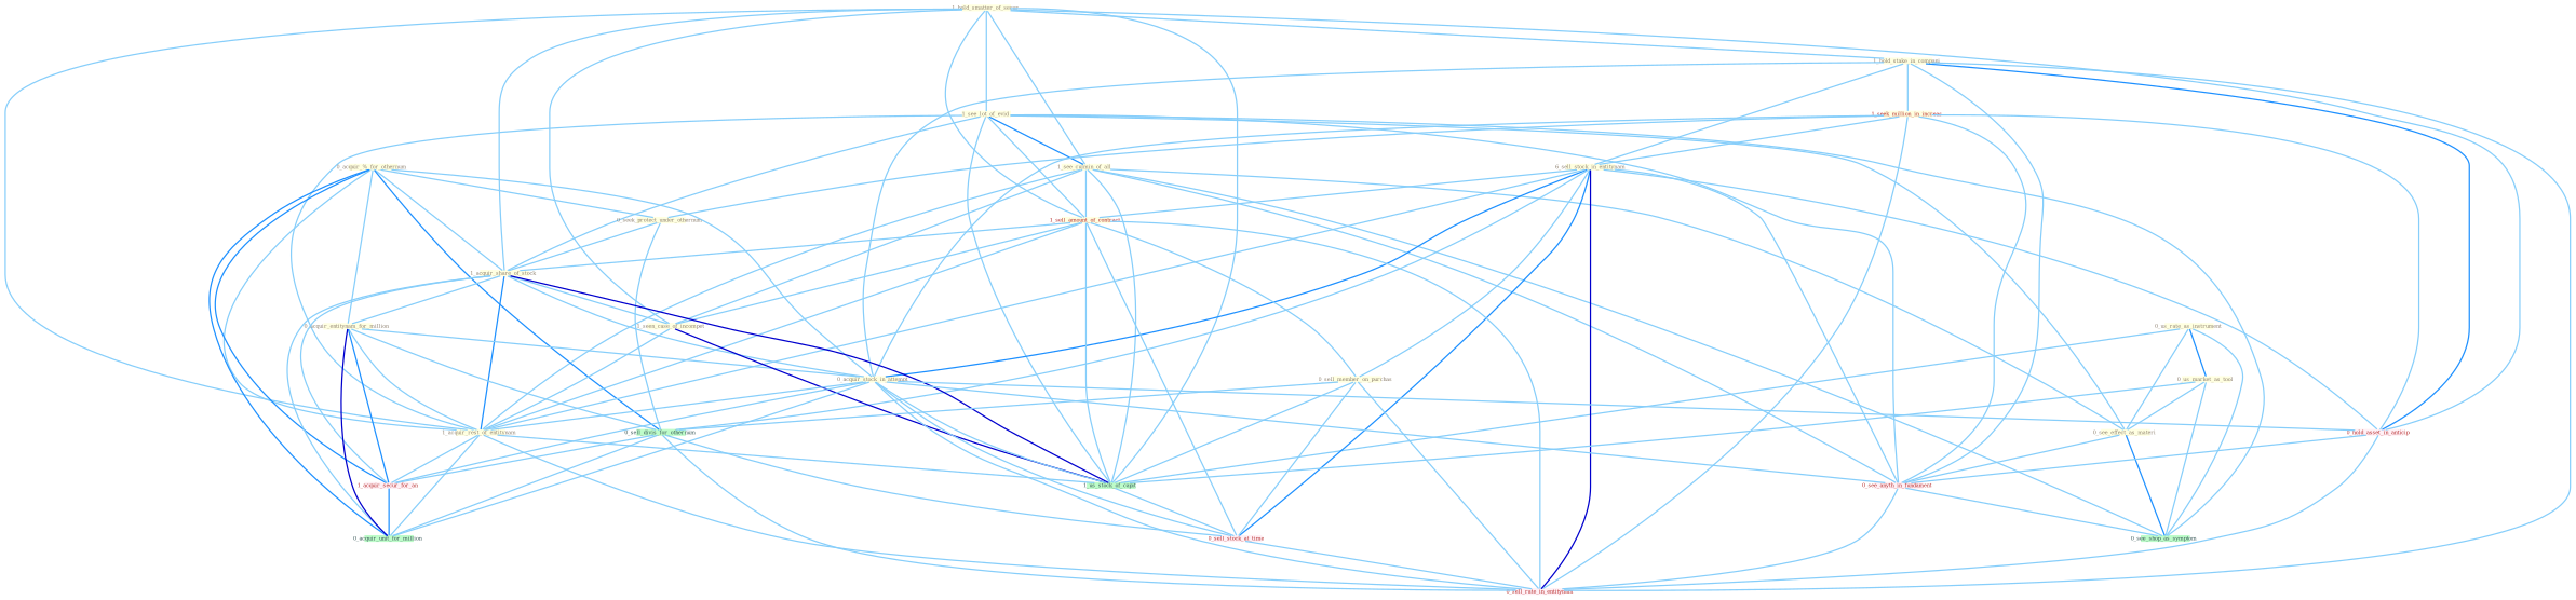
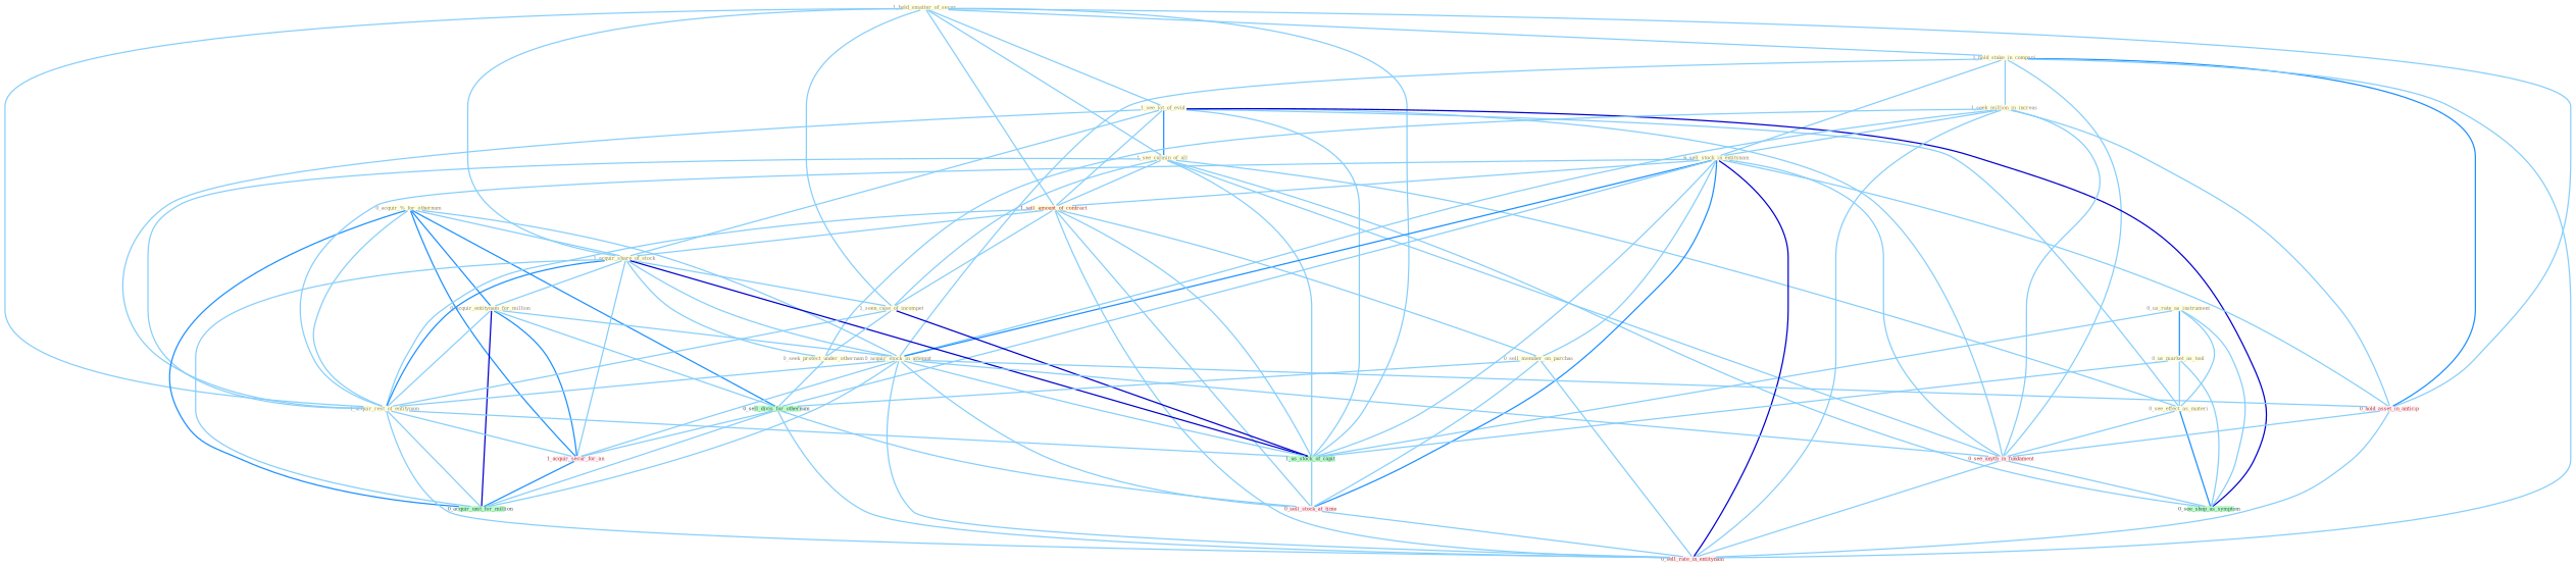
  graph {
    node [color="#ffffe0" fixedsize=true fontcolor="#8b7d6b" fontsize=4 shape=polygon style=filled]
    edge [color="#87cefa" w=1]
    "1_hold_smatter_of_secur " [height=.06 width=.5]
    "1_hold_stake_in_compani " [height=.06 width=.5]
    "1_see_lot_of_evid " [height=.06 width=.5]
    "1_see_culmin_of_all " [height=.06 width=.5]
-   "1_seek_million_in_increas " [fontcolor="#b22222" height=.06 width=.5]
+   "1_seek_million_in_increas " [height=.06 width=.5]
    "0_us_rate_as_instrument " [height=.06 width=.5]
    "0_acquir_%_for_othernum " [height=.06 width=.5]
    n8 [height=.06 label="6_sell_stock_in_entitynam" width=.5]
    "0_seek_protect_under_othernum " [height=.06 width=.5]
    "1_sell_amount_of_contract " [fontcolor="#b22222" height=.06 width=.5]
    "1_acquir_share_of_stock " [height=.06 width=.5]
    "0_us_market_as_tool " [height=.06 width=.5]
    "0_acquir_entitynam_for_million " [height=.06 width=.5]
    "1_seen_case_of_incompet " [height=.06 width=.5]
    "0_acquir_stock_in_attempt " [height=.06 width=.5]
    "0_see_effect_as_materi " [height=.06 width=.5]
    "0_sell_member_on_purchas " [height=.06 width=.5]
    "1_acquir_rest_of_entitynam " [height=.06 width=.5]
    "1_acquir_secur_for_an " [color="#fff0f5" fontcolor="#b22222" height=.06 width=.5]
    "0_hold_asset_in_anticip " [color="#fff0f5" fontcolor="#b22222" height=.06 width=.5]
    "0_sell_stock_at_time " [color="#fff0f5" fontcolor="#b22222" height=.06 width=.5]
    "0_see_anyth_in_fundament " [color="#fff0f5" fontcolor="#b22222" height=.06 width=.5]
    n23 [color="#fff0f5" fontcolor="#b22222" height=.06 label="0_sell_rate_in_entitynam" width=.5]
    "1_us_stock_of_capit " [color="#BDFCC9" fontcolor="#2f4f4f" height=.06 width=.5]
    "0_see_shop_as_symptom " [color="#BDFCC9" fontcolor="#2f4f4f" height=.06 width=.5]
    "0_sell_divis_for_othernum " [color="#BDFCC9" fontcolor="#2f4f4f" height=.06 width=.5]
    "0_acquir_unit_for_million " [color="#BDFCC9" fontcolor="#2f4f4f" height=.06 width=.5]
    subgraph sub_1 {
      "1_hold_smatter_of_secur "
      "1_hold_stake_in_compani "
      "1_see_lot_of_evid "
      "1_see_culmin_of_all "
      "1_seek_million_in_increas "
      "0_us_rate_as_instrument "
      "0_acquir_%_for_othernum "
      n8
      "0_seek_protect_under_othernum "
      "1_sell_amount_of_contract "
      "1_acquir_share_of_stock "
      "0_us_market_as_tool "
      "0_acquir_entitynam_for_million "
      "1_seen_case_of_incompet "
      "0_acquir_stock_in_attempt "
      "0_see_effect_as_materi "
      "0_sell_member_on_purchas "
      "1_acquir_rest_of_entitynam "
    }
    subgraph sub_2 {
      "1_acquir_secur_for_an "
      "0_hold_asset_in_anticip "
      "0_sell_stock_at_time "
      "0_see_anyth_in_fundament "
      n23
    }
    "1_hold_smatter_of_secur " -- "1_hold_stake_in_compani "
    "1_hold_smatter_of_secur " -- "1_see_lot_of_evid "
    "1_hold_smatter_of_secur " -- "1_see_culmin_of_all "
    "1_hold_smatter_of_secur " -- "1_sell_amount_of_contract "
    "1_hold_smatter_of_secur " -- "1_acquir_share_of_stock "
    "1_hold_smatter_of_secur " -- "1_seen_case_of_incompet "
    "1_hold_smatter_of_secur " -- "1_acquir_rest_of_entitynam "
    "1_hold_smatter_of_secur " -- "0_hold_asset_in_anticip "
    "1_hold_smatter_of_secur " -- "1_us_stock_of_capit "
    "1_hold_stake_in_compani " -- "1_seek_million_in_increas "
    "1_hold_stake_in_compani " -- n8
    "1_hold_stake_in_compani " -- "0_acquir_stock_in_attempt "
    "1_hold_stake_in_compani " -- "0_hold_asset_in_anticip " [color="#1e90ff" w=2]
    "1_hold_stake_in_compani " -- "0_see_anyth_in_fundament "
    "1_hold_stake_in_compani " -- n23
    "1_see_lot_of_evid " -- "1_see_culmin_of_all " [color="#1e90ff" w=2]
    "1_see_lot_of_evid " -- "1_sell_amount_of_contract "
    "1_see_lot_of_evid " -- "1_acquir_share_of_stock "
    "1_see_lot_of_evid " -- "0_see_effect_as_materi "
    "1_see_lot_of_evid " -- "1_acquir_rest_of_entitynam "
    "1_see_lot_of_evid " -- "0_see_anyth_in_fundament "
    "1_see_lot_of_evid " -- "1_us_stock_of_capit "
-   "1_see_lot_of_evid " -- "0_see_shop_as_symptom "
+   "1_see_lot_of_evid " -- "0_see_shop_as_symptom " [color="#0000cd"]
    "1_see_culmin_of_all " -- "1_sell_amount_of_contract "
    "1_see_culmin_of_all " -- "1_seen_case_of_incompet "
    "1_see_culmin_of_all " -- "0_see_effect_as_materi "
    "1_see_culmin_of_all " -- "1_acquir_rest_of_entitynam "
    "1_see_culmin_of_all " -- "0_see_anyth_in_fundament "
    "1_see_culmin_of_all " -- "1_us_stock_of_capit "
    "1_see_culmin_of_all " -- "0_see_shop_as_symptom "
    "1_seek_million_in_increas " -- n8
    "1_seek_million_in_increas " -- "0_seek_protect_under_othernum "
    "1_seek_million_in_increas " -- "0_acquir_stock_in_attempt "
    "1_seek_million_in_increas " -- "0_hold_asset_in_anticip "
    "1_seek_million_in_increas " -- "0_see_anyth_in_fundament "
    "1_seek_million_in_increas " -- n23
    "0_us_rate_as_instrument " -- "0_us_market_as_tool " [color="#1e90ff" w=2]
    "0_us_rate_as_instrument " -- "0_see_effect_as_materi "
    "0_us_rate_as_instrument " -- "1_us_stock_of_capit "
    "0_us_rate_as_instrument " -- "0_see_shop_as_symptom "
-   "0_acquir_%_for_othernum " -- "0_seek_protect_under_othernum "
+   "1_seen_case_of_incompet " -- "0_seek_protect_under_othernum "
    "0_acquir_%_for_othernum " -- "1_acquir_share_of_stock "
-   "0_acquir_%_for_othernum " -- "0_acquir_entitynam_for_million " [w=2]
+   "0_acquir_%_for_othernum " -- "0_acquir_entitynam_for_million " [color="#1e90ff" w=2]
    "0_acquir_%_for_othernum " -- "0_acquir_stock_in_attempt "
    "0_acquir_%_for_othernum " -- "1_acquir_rest_of_entitynam "
    "0_acquir_%_for_othernum " -- "1_acquir_secur_for_an " [color="#1e90ff" w=2]
    "0_acquir_%_for_othernum " -- "0_sell_divis_for_othernum " [color="#1e90ff" w=2]
    "0_acquir_%_for_othernum " -- "0_acquir_unit_for_million " [color="#1e90ff" w=2]
    n8 -- "1_sell_amount_of_contract "
    n8 -- "0_acquir_stock_in_attempt " [color="#1e90ff" w=2]
    n8 -- "0_sell_member_on_purchas "
    n8 -- "1_acquir_rest_of_entitynam "
    n8 -- "0_hold_asset_in_anticip "
    n8 -- "0_sell_stock_at_time " [color="#1e90ff" w=2]
    n8 -- "0_see_anyth_in_fundament "
    n8 -- n23 [color="#0000cd" w=3]
-   "0_sell_member_on_purchas " -- "1_us_stock_of_capit "
+   n8 -- "1_us_stock_of_capit "
    n8 -- "0_sell_divis_for_othernum "
    "0_seek_protect_under_othernum " -- "1_acquir_share_of_stock "
    "0_seek_protect_under_othernum " -- "0_sell_divis_for_othernum "
    "1_sell_amount_of_contract " -- "1_acquir_share_of_stock "
    "1_sell_amount_of_contract " -- "1_seen_case_of_incompet "
    "1_sell_amount_of_contract " -- "0_sell_member_on_purchas "
    "1_sell_amount_of_contract " -- "1_acquir_rest_of_entitynam "
    "1_sell_amount_of_contract " -- "0_sell_stock_at_time "
    "1_sell_amount_of_contract " -- n23
    "1_sell_amount_of_contract " -- "1_us_stock_of_capit "
    "1_acquir_share_of_stock " -- "0_acquir_entitynam_for_million "
    "1_acquir_share_of_stock " -- "1_seen_case_of_incompet "
    "1_acquir_share_of_stock " -- "0_acquir_stock_in_attempt "
    "1_acquir_share_of_stock " -- "1_acquir_rest_of_entitynam " [color="#1e90ff" w=2]
    "1_acquir_share_of_stock " -- "1_acquir_secur_for_an "
    "1_acquir_share_of_stock " -- "1_us_stock_of_capit " [color="#0000cd"]
    "1_acquir_share_of_stock " -- "0_acquir_unit_for_million "
    "0_us_market_as_tool " -- "0_see_effect_as_materi "
    "0_us_market_as_tool " -- "1_us_stock_of_capit "
    "0_us_market_as_tool " -- "0_see_shop_as_symptom "
    "0_acquir_entitynam_for_million " -- "0_acquir_stock_in_attempt "
    "0_acquir_entitynam_for_million " -- "1_acquir_rest_of_entitynam "
    "0_acquir_entitynam_for_million " -- "1_acquir_secur_for_an " [color="#1e90ff" w=2]
    "0_acquir_entitynam_for_million " -- "0_sell_divis_for_othernum "
    "0_acquir_entitynam_for_million " -- "0_acquir_unit_for_million " [color="#0000cd" w=3]
    "1_seen_case_of_incompet " -- "1_acquir_rest_of_entitynam "
    "1_seen_case_of_incompet " -- "1_us_stock_of_capit " [color="#0000cd"]
    "0_acquir_stock_in_attempt " -- "1_acquir_rest_of_entitynam "
    "0_acquir_stock_in_attempt " -- "1_acquir_secur_for_an "
    "0_acquir_stock_in_attempt " -- "0_hold_asset_in_anticip "
    "0_acquir_stock_in_attempt " -- "0_sell_stock_at_time "
    "0_acquir_stock_in_attempt " -- "0_see_anyth_in_fundament "
    "0_acquir_stock_in_attempt " -- n23
    "0_acquir_stock_in_attempt " -- "1_us_stock_of_capit "
    "0_acquir_stock_in_attempt " -- "0_acquir_unit_for_million "
    "0_see_effect_as_materi " -- "0_see_anyth_in_fundament "
    "0_see_effect_as_materi " -- "0_see_shop_as_symptom " [color="#1e90ff" w=2]
    "0_sell_member_on_purchas " -- "0_sell_stock_at_time "
    "0_sell_member_on_purchas " -- n23
    "0_sell_member_on_purchas " -- "0_sell_divis_for_othernum "
    "1_acquir_rest_of_entitynam " -- "1_acquir_secur_for_an "
    "1_acquir_rest_of_entitynam " -- n23
    "1_acquir_rest_of_entitynam " -- "1_us_stock_of_capit "
    "1_acquir_rest_of_entitynam " -- "0_acquir_unit_for_million "
    "1_acquir_secur_for_an " -- "0_acquir_unit_for_million " [color="#1e90ff" w=2]
    "0_hold_asset_in_anticip " -- "0_see_anyth_in_fundament "
    "0_hold_asset_in_anticip " -- n23
    "0_sell_stock_at_time " -- n23
    "0_see_anyth_in_fundament " -- n23
    "0_see_anyth_in_fundament " -- "0_see_shop_as_symptom "
    "1_us_stock_of_capit " -- "0_sell_stock_at_time "
    "0_sell_divis_for_othernum " -- "1_acquir_secur_for_an "
    "0_sell_divis_for_othernum " -- "0_sell_stock_at_time "
    "0_sell_divis_for_othernum " -- n23
    "0_sell_divis_for_othernum " -- "0_acquir_unit_for_million "
  }
